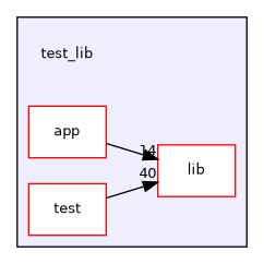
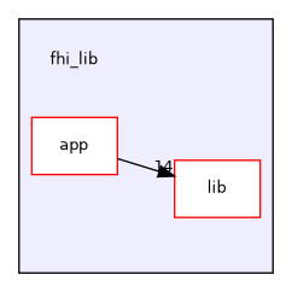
  digraph {
    compound=true
    rankdir=LR
    node [fontname=Helvetica fontsize=10 shape=box color=red fillcolor=white style=filled]
    edge [labeldistance=1.5 labelfontname=Helvetica labelfontsize=10]
-   n1 [label=test_lib shape=plaintext color="" fillcolor="" style=""]
+   n1 [label=fhi_lib shape=plaintext color="" fillcolor="" style=""]
    n2 [label=app]
    n3 [label=lib]
-   n4 [label=test]
    subgraph cluster_1 {
      bgcolor="#eeeeff"
      pencolor=black
      n1
      n2
      n3
-     n4
    }
    n2 -> n3 [headlabel=14]
-   n4 -> n3 [headlabel=40]
  }
